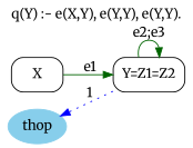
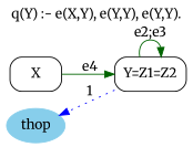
  digraph {
    fontname=Merriweather
    label="q(Y) :- e(X,Y), e(Y,Y), e(Y,Y)."
    labelloc=t
    rankdir=LR
    node [fontname=Merriweather shape=box style=rounded]
    edge [color=darkgreen fontname=Merriweather]
    X [height=0.5 width=0.75]
    n2 [height=0.5 label="Y=Z1=Z2" width=1.0417]
    thop [color=skyblue fillcolor=skyblue height=0.5 shape=oval style="filled,rounded" width=0.79437]
-   X -> n2 [label=e1]
+   X -> n2 [label=e4]
    n2 -> n2 [label="e2;e3"]
    n2 -> thop [color=blue constraint=false label=1 style=dotted]
  }
